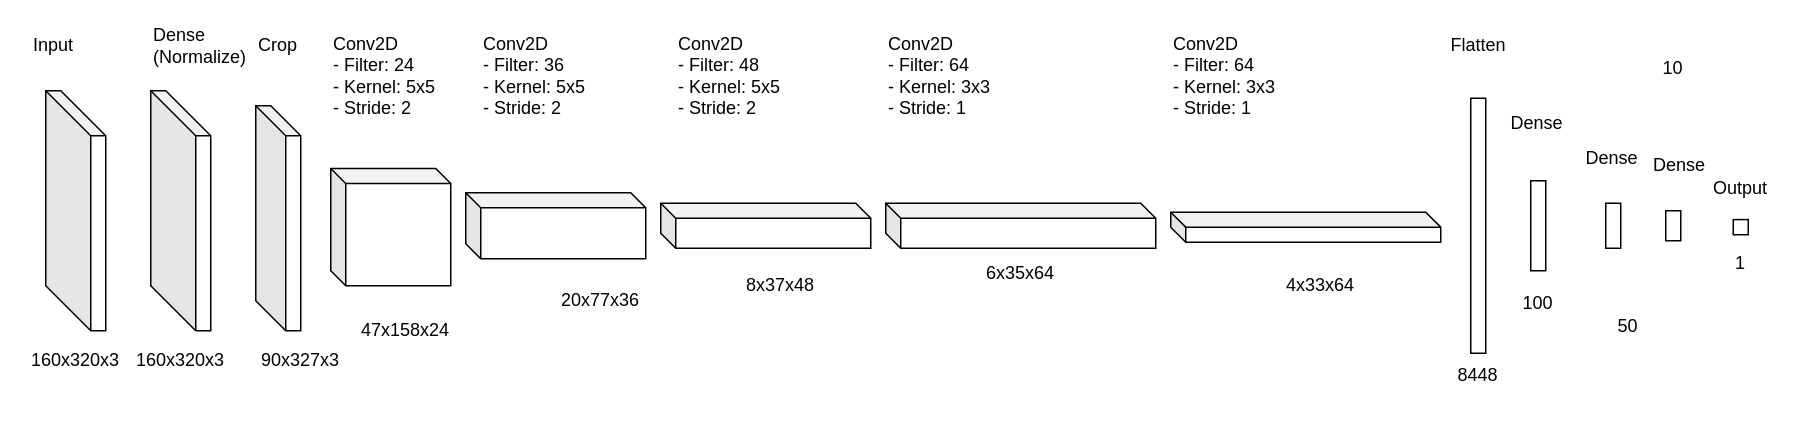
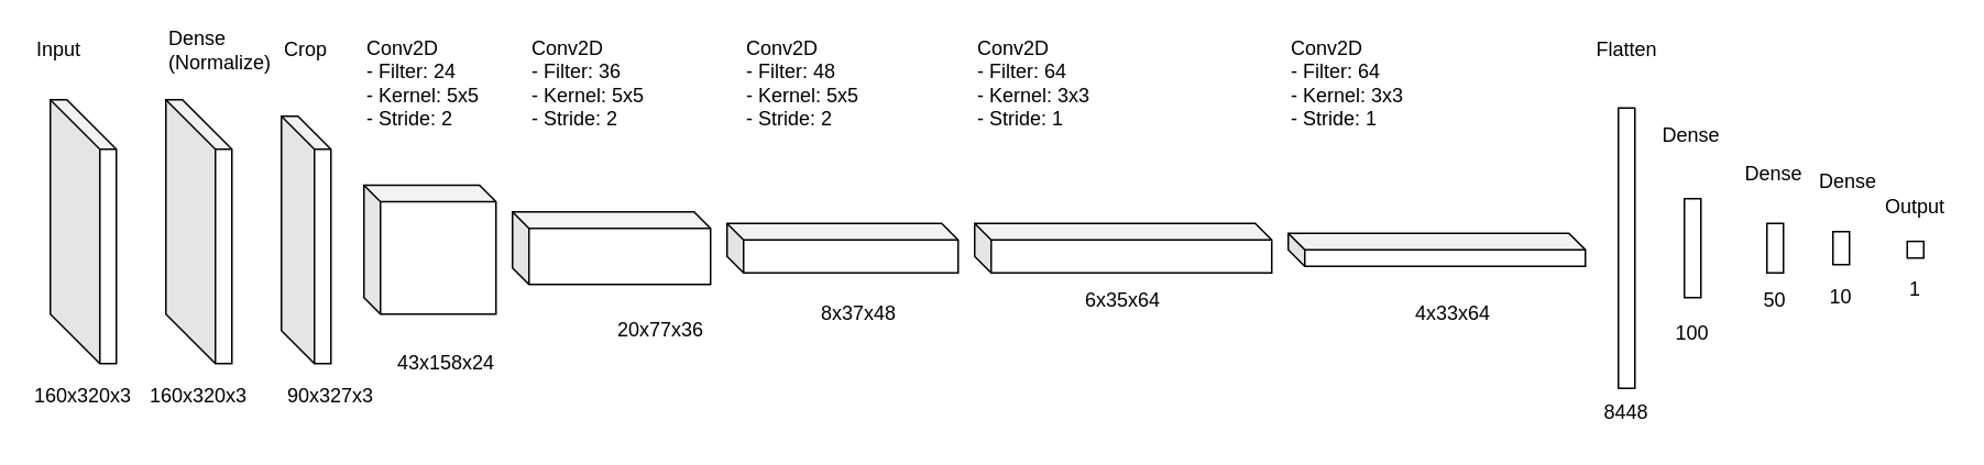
  <mxCell id="0" />
  <mxCell id="1" parent="0" />
  <mxCell id="2" value="" style="shape=cube;whiteSpace=wrap;html=1;boundedLbl=1;backgroundOutline=1;darkOpacity=0.05;darkOpacity2=0.1;size=30;" vertex="1" parent="1"><mxGeometry x="100" y="60" width="40" height="160" as="geometry" /></mxCell>
  <mxCell id="3" value="160x320x3" style="text;html=1;strokeColor=none;fillColor=none;align=center;verticalAlign=middle;whiteSpace=wrap;rounded=0;" vertex="1" parent="1"><mxGeometry x="100" y="230" width="40" height="20" as="geometry" /></mxCell>
  <mxCell id="4" value="" style="shape=cube;whiteSpace=wrap;html=1;boundedLbl=1;backgroundOutline=1;darkOpacity=0.05;darkOpacity2=0.1;size=20;" vertex="1" parent="1"><mxGeometry x="170" y="70" width="30" height="150" as="geometry" /></mxCell>
  <mxCell id="5" value="90x327x3" style="text;html=1;strokeColor=none;fillColor=none;align=center;verticalAlign=middle;whiteSpace=wrap;rounded=0;" vertex="1" parent="1"><mxGeometry x="180" y="230" width="40" height="20" as="geometry" /></mxCell>
  <mxCell id="6" value="" style="shape=cube;whiteSpace=wrap;html=1;boundedLbl=1;backgroundOutline=1;darkOpacity=0.05;darkOpacity2=0.1;size=10;" vertex="1" parent="1"><mxGeometry x="220" y="111.88" width="80" height="78.12" as="geometry" /></mxCell>
- <mxCell id="7" value="47x158x24" style="text;html=1;strokeColor=none;fillColor=none;align=center;verticalAlign=middle;whiteSpace=wrap;rounded=0;" vertex="1" parent="1"><mxGeometry x="250" y="210" width="40" height="20" as="geometry" /></mxCell>
+ <mxCell id="7" value="43x158x24" style="text;html=1;strokeColor=none;fillColor=none;align=center;verticalAlign=middle;whiteSpace=wrap;rounded=0;" vertex="1" parent="1"><mxGeometry x="250" y="210" width="40" height="20" as="geometry" /></mxCell>
  <mxCell id="8" value="" style="shape=cube;whiteSpace=wrap;html=1;boundedLbl=1;backgroundOutline=1;darkOpacity=0.05;darkOpacity2=0.1;size=10;" vertex="1" parent="1"><mxGeometry x="310" y="127.97" width="120" height="44.06" as="geometry" /></mxCell>
  <mxCell id="9" value="" style="shape=cube;whiteSpace=wrap;html=1;boundedLbl=1;backgroundOutline=1;darkOpacity=0.05;darkOpacity2=0.1;size=10;" vertex="1" parent="1"><mxGeometry x="440" y="135" width="140" height="30" as="geometry" /></mxCell>
  <mxCell id="10" value="20x77x36" style="text;html=1;strokeColor=none;fillColor=none;align=center;verticalAlign=middle;whiteSpace=wrap;rounded=0;" vertex="1" parent="1"><mxGeometry x="380" y="190" width="40" height="20" as="geometry" /></mxCell>
  <mxCell id="11" value="8x37x48" style="text;html=1;strokeColor=none;fillColor=none;align=center;verticalAlign=middle;whiteSpace=wrap;rounded=0;" vertex="1" parent="1"><mxGeometry x="500" y="180" width="40" height="20" as="geometry" /></mxCell>
  <mxCell id="12" value="" style="shape=cube;whiteSpace=wrap;html=1;boundedLbl=1;backgroundOutline=1;darkOpacity=0.05;darkOpacity2=0.1;size=10;" vertex="1" parent="1"><mxGeometry x="590" y="135" width="180" height="30" as="geometry" /></mxCell>
  <mxCell id="13" value="6x35x64" style="text;html=1;strokeColor=none;fillColor=none;align=center;verticalAlign=middle;whiteSpace=wrap;rounded=0;" vertex="1" parent="1"><mxGeometry x="660" y="172.03" width="40" height="20" as="geometry" /></mxCell>
  <mxCell id="14" value="" style="shape=cube;whiteSpace=wrap;html=1;boundedLbl=1;backgroundOutline=1;darkOpacity=0.05;darkOpacity2=0.1;size=10;" vertex="1" parent="1"><mxGeometry x="780" y="140.94" width="180" height="20" as="geometry" /></mxCell>
  <mxCell id="15" value="4x33x64" style="text;html=1;strokeColor=none;fillColor=none;align=center;verticalAlign=middle;whiteSpace=wrap;rounded=0;" vertex="1" parent="1"><mxGeometry x="860" y="180" width="40" height="20" as="geometry" /></mxCell>
  <mxCell id="16" value="" style="rounded=0;whiteSpace=wrap;html=1;" vertex="1" parent="1"><mxGeometry x="980" y="65" width="10" height="170" as="geometry" /></mxCell>
  <mxCell id="17" value="" style="rounded=0;whiteSpace=wrap;html=1;" vertex="1" parent="1"><mxGeometry x="1020" y="120" width="10" height="60" as="geometry" /></mxCell>
  <mxCell id="18" value="" style="rounded=0;whiteSpace=wrap;html=1;" vertex="1" parent="1"><mxGeometry x="1070" y="135" width="10" height="30" as="geometry" /></mxCell>
  <mxCell id="19" value="" style="rounded=0;whiteSpace=wrap;html=1;" vertex="1" parent="1"><mxGeometry x="1155" y="145.9" width="10" height="10.08" as="geometry" /></mxCell>
  <mxCell id="20" value="8448" style="text;html=1;strokeColor=none;fillColor=none;align=center;verticalAlign=middle;whiteSpace=wrap;rounded=0;" vertex="1" parent="1"><mxGeometry x="965" y="240" width="40" height="20" as="geometry" /></mxCell>
  <mxCell id="21" value="100" style="text;html=1;strokeColor=none;fillColor=none;align=center;verticalAlign=middle;whiteSpace=wrap;rounded=0;" vertex="1" parent="1"><mxGeometry x="1005" y="192.03" width="40" height="20" as="geometry" /></mxCell>
- <mxCell id="22" value="50" style="text;html=1;strokeColor=none;fillColor=none;align=center;verticalAlign=middle;whiteSpace=wrap;rounded=0;" vertex="1" parent="1"><mxGeometry x="1065" y="207.03" width="40" height="20" as="geometry" /></mxCell>
+ <mxCell id="22" value="50" style="text;html=1;strokeColor=none;fillColor=none;align=center;verticalAlign=middle;whiteSpace=wrap;rounded=0;" vertex="1" parent="1"><mxGeometry x="1055" y="172.03" width="40" height="20" as="geometry" /></mxCell>
  <mxCell id="23" value="1" style="text;html=1;strokeColor=none;fillColor=none;align=center;verticalAlign=middle;whiteSpace=wrap;rounded=0;" vertex="1" parent="1"><mxGeometry x="1140" y="165" width="40" height="20" as="geometry" /></mxCell>
  <mxCell id="24" value="" style="shape=cube;whiteSpace=wrap;html=1;boundedLbl=1;backgroundOutline=1;darkOpacity=0.05;darkOpacity2=0.1;size=30;" vertex="1" parent="1"><mxGeometry x="30" y="60" width="40" height="160" as="geometry" /></mxCell>
  <mxCell id="25" value="160x320x3" style="text;html=1;strokeColor=none;fillColor=none;align=center;verticalAlign=middle;whiteSpace=wrap;rounded=0;" vertex="1" parent="1"><mxGeometry x="30" y="230" width="40" height="20" as="geometry" /></mxCell>
  <mxCell id="26" value="Input" style="text;html=1;strokeColor=none;fillColor=none;align=left;verticalAlign=middle;whiteSpace=wrap;rounded=0;" vertex="1" parent="1"><mxGeometry x="20" y="20" width="40" height="20" as="geometry" /></mxCell>
  <mxCell id="27" value="Dense (Normalize)" style="text;html=1;strokeColor=none;fillColor=none;align=left;verticalAlign=middle;whiteSpace=wrap;rounded=0;" vertex="1" parent="1"><mxGeometry x="100" y="20" width="40" height="20" as="geometry" /></mxCell>
  <mxCell id="28" value="Crop" style="text;html=1;strokeColor=none;fillColor=none;align=left;verticalAlign=middle;whiteSpace=wrap;rounded=0;" vertex="1" parent="1"><mxGeometry x="170" y="20" width="40" height="20" as="geometry" /></mxCell>
  <mxCell id="29" value="Conv2D&amp;nbsp;&lt;br&gt;- Filter: 24&lt;br&gt;- Kernel: 5x5&lt;br&gt;- Stride: 2" style="text;html=1;strokeColor=none;fillColor=none;align=left;verticalAlign=middle;whiteSpace=wrap;rounded=0;" vertex="1" parent="1"><mxGeometry x="220" y="40" width="80" height="20" as="geometry" /></mxCell>
  <mxCell id="30" value="Conv2D&amp;nbsp;&lt;br&gt;- Filter: 36&lt;br&gt;- Kernel: 5x5&lt;br&gt;- Stride: 2" style="text;html=1;strokeColor=none;fillColor=none;align=left;verticalAlign=middle;whiteSpace=wrap;rounded=0;" vertex="1" parent="1"><mxGeometry x="320" y="40" width="80" height="20" as="geometry" /></mxCell>
  <mxCell id="31" value="Conv2D&amp;nbsp;&lt;br&gt;- Filter: 48&lt;br&gt;- Kernel: 5x5&lt;br&gt;- Stride: 2" style="text;html=1;strokeColor=none;fillColor=none;align=left;verticalAlign=middle;whiteSpace=wrap;rounded=0;" vertex="1" parent="1"><mxGeometry x="450" y="40" width="80" height="20" as="geometry" /></mxCell>
  <mxCell id="32" value="Conv2D&amp;nbsp;&lt;br&gt;- Filter: 64&lt;br&gt;- Kernel: 3x3&lt;br&gt;- Stride: 1" style="text;html=1;strokeColor=none;fillColor=none;align=left;verticalAlign=middle;whiteSpace=wrap;rounded=0;" vertex="1" parent="1"><mxGeometry x="590" y="40" width="80" height="20" as="geometry" /></mxCell>
  <mxCell id="33" value="Conv2D&amp;nbsp;&lt;br&gt;- Filter: 64&lt;br&gt;- Kernel: 3x3&lt;br&gt;- Stride: 1" style="text;html=1;strokeColor=none;fillColor=none;align=left;verticalAlign=middle;whiteSpace=wrap;rounded=0;" vertex="1" parent="1"><mxGeometry x="780" y="40" width="80" height="20" as="geometry" /></mxCell>
  <mxCell id="34" value="Flatten" style="text;html=1;strokeColor=none;fillColor=none;align=left;verticalAlign=middle;whiteSpace=wrap;rounded=0;" vertex="1" parent="1"><mxGeometry x="965" y="20" width="80" height="20" as="geometry" /></mxCell>
  <mxCell id="35" value="Dense" style="text;html=1;strokeColor=none;fillColor=none;align=left;verticalAlign=middle;whiteSpace=wrap;rounded=0;" vertex="1" parent="1"><mxGeometry x="1005" y="71.88" width="80" height="20" as="geometry" /></mxCell>
  <mxCell id="36" value="Dense" style="text;html=1;strokeColor=none;fillColor=none;align=left;verticalAlign=middle;whiteSpace=wrap;rounded=0;" vertex="1" parent="1"><mxGeometry x="1055" y="95" width="40" height="20" as="geometry" /></mxCell>
  <mxCell id="37" value="" style="rounded=0;whiteSpace=wrap;html=1;" vertex="1" parent="1"><mxGeometry x="1110" y="140" width="10" height="20" as="geometry" /></mxCell>
  <mxCell id="38" value="Dense" style="text;html=1;strokeColor=none;fillColor=none;align=left;verticalAlign=middle;whiteSpace=wrap;rounded=0;" vertex="1" parent="1"><mxGeometry x="1100" y="100" width="40" height="20" as="geometry" /></mxCell>
  <mxCell id="39" value="Output" style="text;html=1;strokeColor=none;fillColor=none;align=left;verticalAlign=middle;whiteSpace=wrap;rounded=0;" vertex="1" parent="1"><mxGeometry x="1140" y="115" width="40" height="20" as="geometry" /></mxCell>
- <mxCell id="40" value="10" style="text;html=1;strokeColor=none;fillColor=none;align=center;verticalAlign=middle;whiteSpace=wrap;rounded=0;" vertex="1" parent="1"><mxGeometry x="1095" y="35" width="40" height="20" as="geometry" /></mxCell>
+ <mxCell id="40" value="10" style="text;html=1;strokeColor=none;fillColor=none;align=center;verticalAlign=middle;whiteSpace=wrap;rounded=0;" vertex="1" parent="1"><mxGeometry x="1095" y="170" width="40" height="20" as="geometry" /></mxCell>
